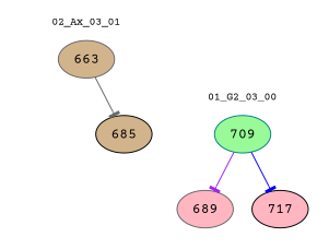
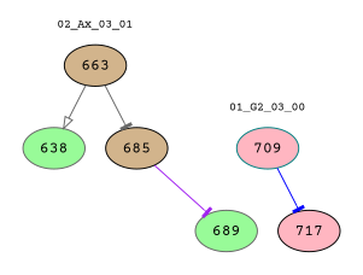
  digraph {
    fontname="Courier Prime"
    node [color=black fillcolor=tan fontname="Courier Prime" style=filled]
    edge [arrowhead=tee color=gray40 fontname="Courier Prime"]
-   n1 [color=gray40 label=663]
+   n1 [label=663]
+   n2 [color=gray40 fillcolor=palegreen label=638]
    n3 [label=685]
-   n4 [color=teal fillcolor=palegreen label=709]
-   n5 [color=gray40 fillcolor=lightpink label=689]
+   n4 [color=teal fillcolor=lightpink label=709]
+   n5 [color=gray40 fillcolor=palegreen label=689]
    n6 [fillcolor=lightpink label=717]
    subgraph cluster_1 {
      color=white
      fontsize=10
      label="02_Ax_03_01"
      n1
+     n2
      n3
    }
    subgraph cluster_2 {
      color=white
      fontsize=10
      label="01_G2_03_00"
      n4
      n5
      n6
    }
+   n1 -> n2 [arrowhead=onormal]
    n1 -> n3
-   n4 -> n5 [color=purple]
+   n3 -> n5 [color=purple]
    n4 -> n6 [color=blue]
  }
